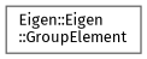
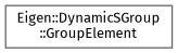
  digraph {
    rankdir=TB
    fontname="Fira Sans"
-   n1 [color=grey40 fillcolor=white fontname="Fira Sans" fontsize=10 height=0.2 label="Eigen::Eigen\l::GroupElement" shape=box style=filled width=0.4]
+   n1 [color=grey40 fillcolor=white fontname="Fira Sans" fontsize=10 height=0.2 label="Eigen::DynamicSGroup\l::GroupElement" shape=box style=filled width=0.4]
  }
